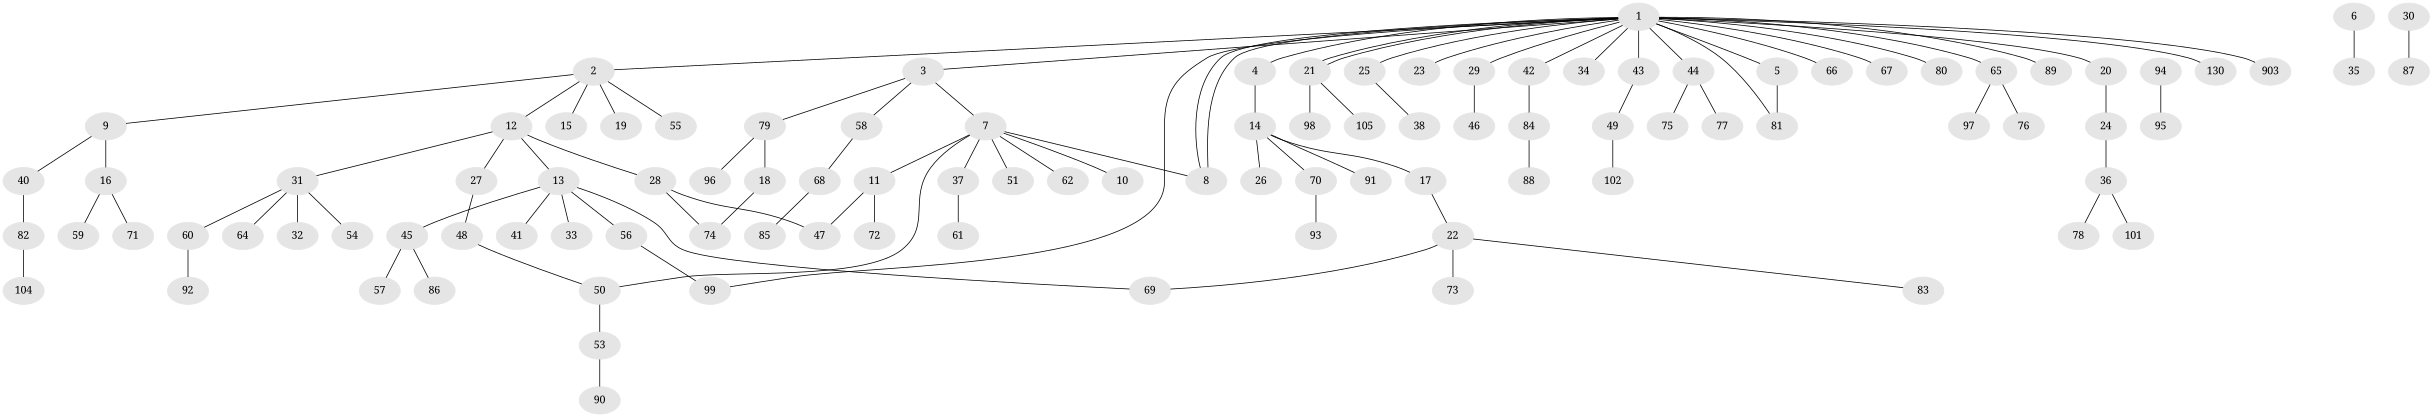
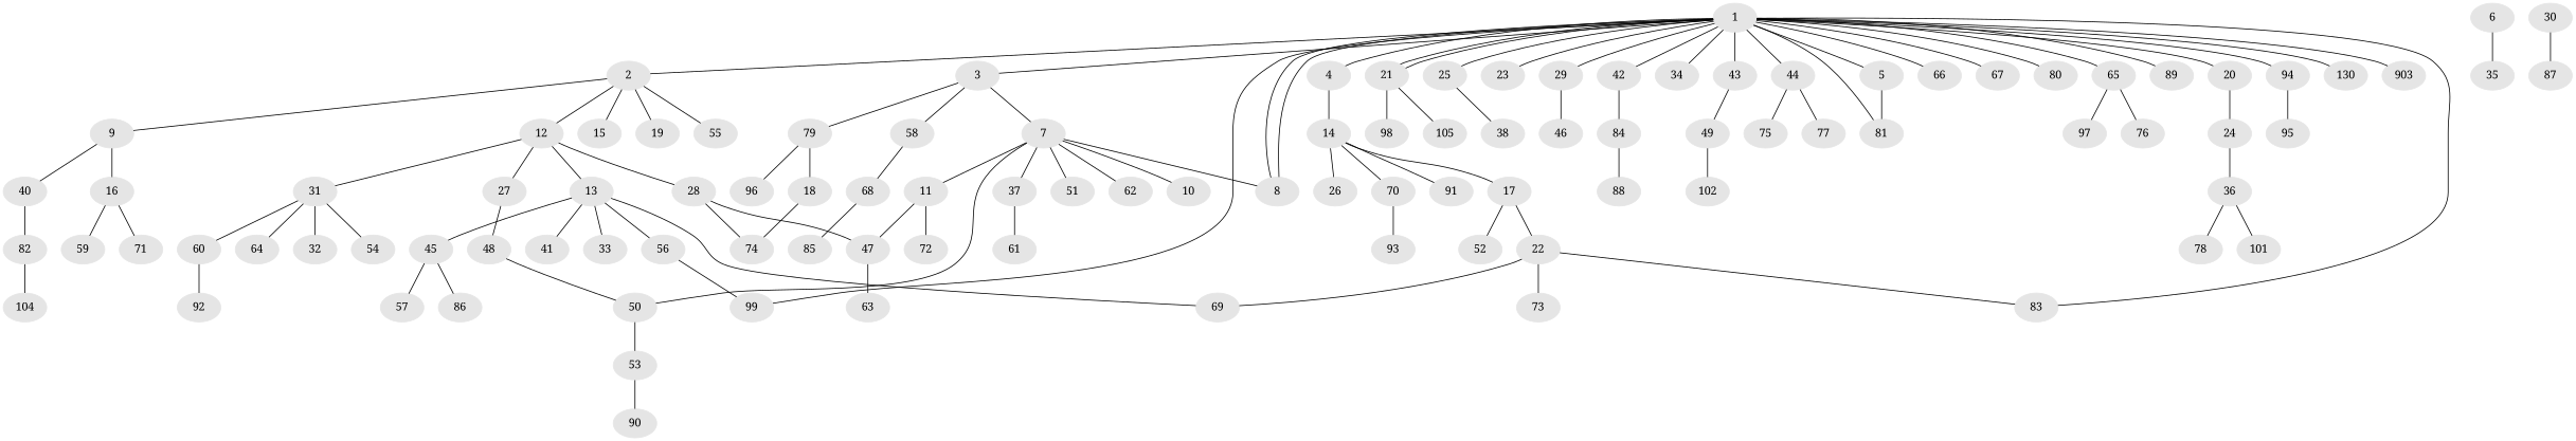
  graph {
    fontname="Noto Serif"
    node [color=gray90 fontname="Noto Serif" style=filled]
    edge [fontname="Noto Serif"]
    1
    2
    3
    4
    5
    8
    20
    21
    23
    25
    29
    34
    42
    43
    44
    65
    66
    67
    80
    83
    89
    94
    99
    n24 [label=130]
    n25 [label=903]
    81
    9
    12
    15
    19
    55
    7
    58
    79
    14
    6
    35
    24
    98
    105
    38
    46
    84
    49
    75
    77
    76
    97
    95
    16
    40
    13
    27
    28
    31
    10
    11
    37
    50
    51
    62
    68
    18
    96
    17
    26
    70
    91
    47
    72
    74
    61
    53
    59
    71
    82
+   63
    33
    41
    45
    56
    69
    48
    32
    54
    60
    64
    57
    86
    22
+   52
    93
    73
    36
    78
    101
    30
    87
    92
    104
    88
    102
    90
    85
    1 -- 2
    1 -- 3
    1 -- 4
    1 -- 5
    1 -- 8
    1 -- 8
    1 -- 20
    1 -- 21
    1 -- 21
    1 -- 23
    1 -- 25
    1 -- 29
    1 -- 34
    1 -- 42
    1 -- 43
    1 -- 44
    1 -- 65
    1 -- 66
    1 -- 67
    1 -- 80
+   1 -- 83
    1 -- 89
+   1 -- 94
    1 -- 99
    1 -- n24
    1 -- n25
    1 -- 81
    2 -- 9
    2 -- 12
    2 -- 15
    2 -- 19
    2 -- 55
    3 -- 7
    3 -- 58
    3 -- 79
    4 -- 14
    5 -- 81
    20 -- 24
    21 -- 98
    21 -- 105
    25 -- 38
    29 -- 46
    42 -- 84
    43 -- 49
    44 -- 75
    44 -- 77
    65 -- 76
    65 -- 97
    94 -- 95
    9 -- 16
    9 -- 40
    12 -- 13
    12 -- 27
    12 -- 28
    12 -- 31
    7 -- 8
    7 -- 10
    7 -- 11
    7 -- 37
    7 -- 50
    7 -- 51
    7 -- 62
    58 -- 68
    79 -- 18
    79 -- 96
    14 -- 17
    14 -- 26
    14 -- 70
    14 -- 91
    6 -- 35
    24 -- 36
    84 -- 88
    49 -- 102
    16 -- 59
    16 -- 71
    40 -- 82
    13 -- 33
    13 -- 41
    13 -- 45
    13 -- 56
    13 -- 69
    27 -- 48
    28 -- 47
    28 -- 74
    31 -- 32
    31 -- 54
    31 -- 60
    31 -- 64
    11 -- 47
    11 -- 72
    37 -- 61
    50 -- 53
    68 -- 85
    18 -- 74
    17 -- 22
+   17 -- 52
    70 -- 93
+   47 -- 63
    53 -- 90
    82 -- 104
    45 -- 57
    45 -- 86
    56 -- 99
    48 -- 50
    60 -- 92
    22 -- 83
    22 -- 69
    22 -- 73
    36 -- 78
    36 -- 101
    30 -- 87
  }
